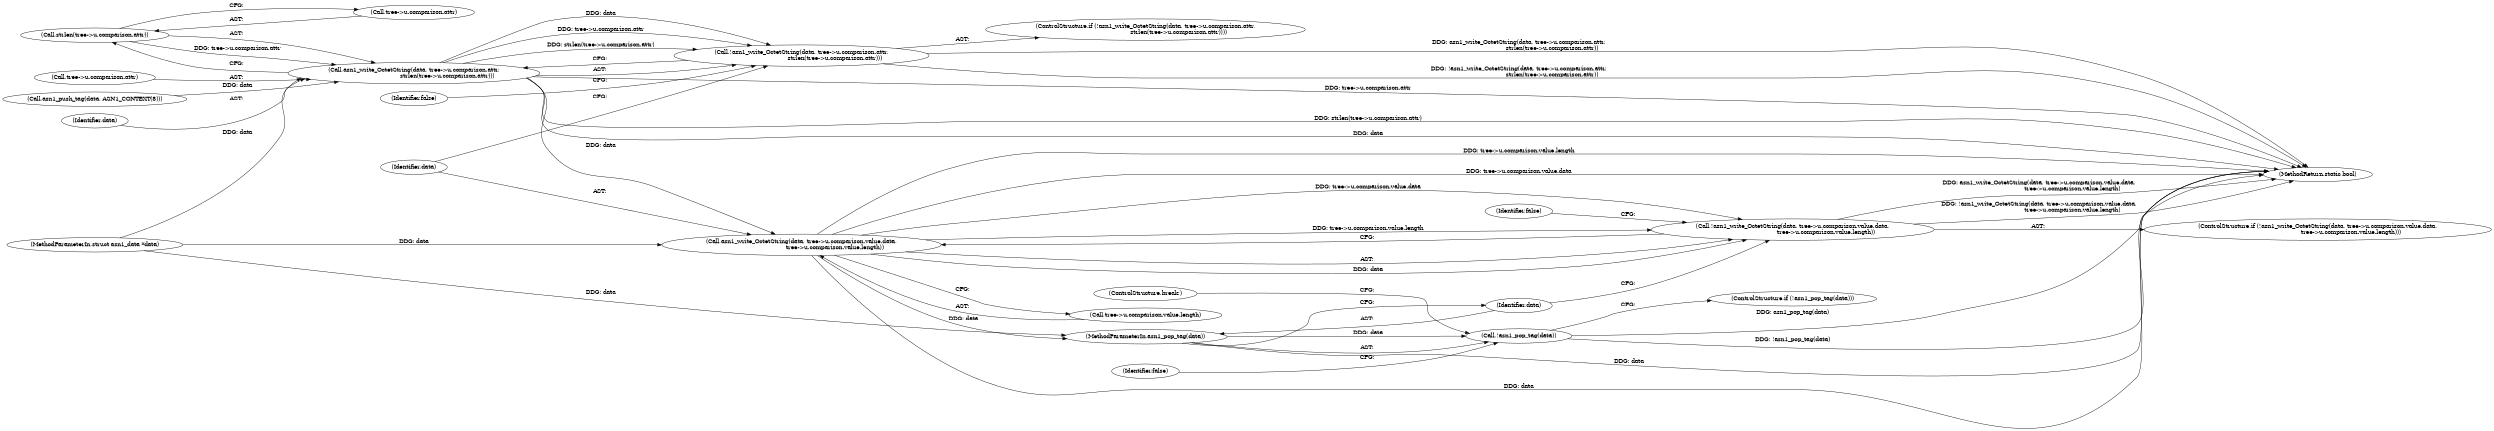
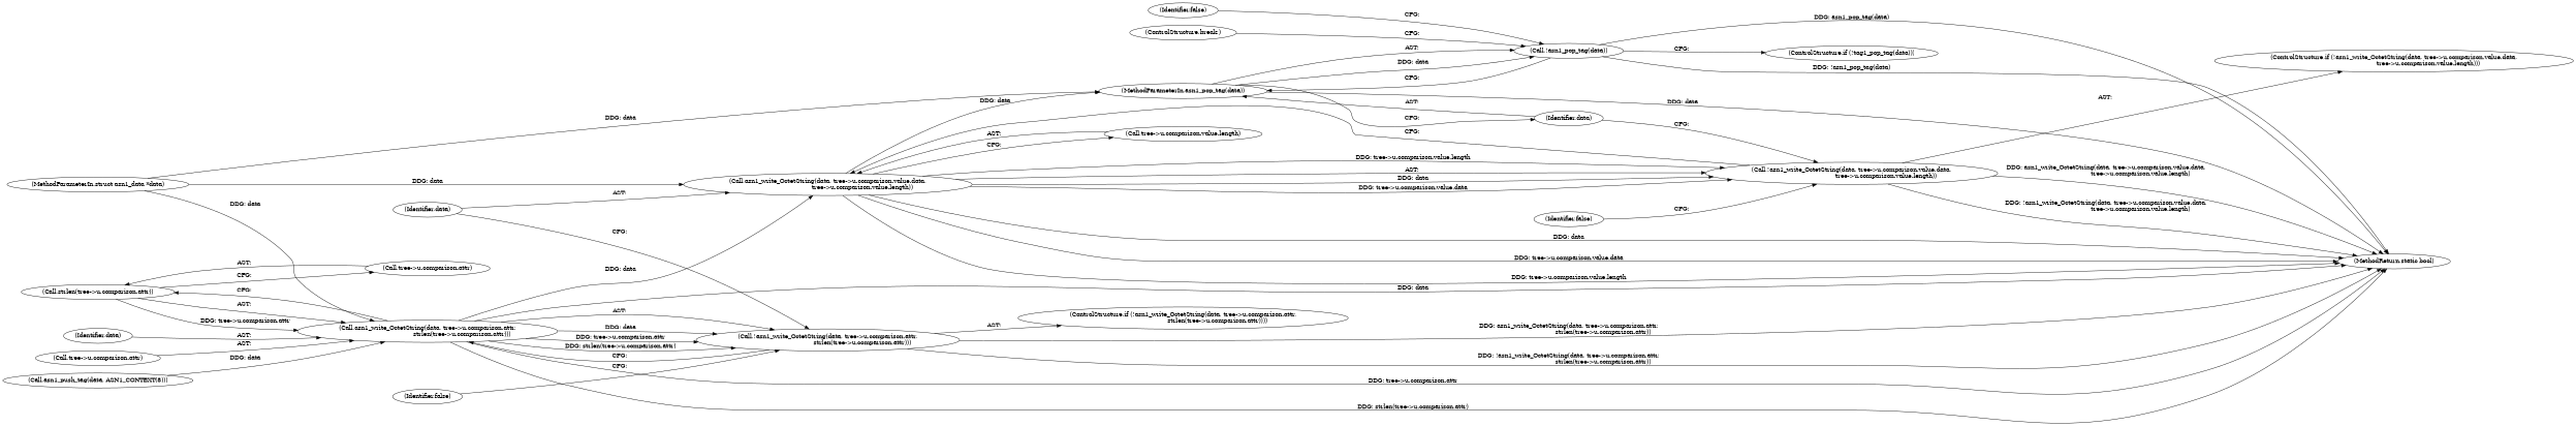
  digraph {
    rankdir=LR
    n1 [label="(Call,strlen(tree->u.comparison.attr))"]
    n2 [label="(Call,asn1_write_OctetString(data, tree->u.comparison.attr,\n                                     strlen(tree->u.comparison.attr)))"]
    n3 [label="(Call,tree->u.comparison.attr)"]
    n4 [label="(Call,!asn1_write_OctetString(data, tree->u.comparison.attr,\n                                     strlen(tree->u.comparison.attr)))"]
    n5 [label="(Call,asn1_write_OctetString(data, tree->u.comparison.value.data,\n                                     tree->u.comparison.value.length))"]
    n6 [label="(MethodReturn,static bool)"]
    n7 [label="(ControlStructure,if (!asn1_write_OctetString(data, tree->u.comparison.attr,\n                                     strlen(tree->u.comparison.attr))))"]
    n8 [label="(Call,!asn1_write_OctetString(data, tree->u.comparison.value.data,\n                                     tree->u.comparison.value.length))"]
    n9 [label="(MethodParameterIn,asn1_pop_tag(data))"]
    n10 [label="(Call,tree->u.comparison.value.length)"]
    n11 [label="(ControlStructure,if (!asn1_write_OctetString(data, tree->u.comparison.value.data,\n                                     tree->u.comparison.value.length)))"]
    n12 [label="(Call,!asn1_pop_tag(data))"]
    n13 [label="(Identifier,data)"]
-   n14 [label="(ControlStructure,if (!asn1_pop_tag(data)))"]
+   n14 [label="(ControlStructure,if (!tag1_pop_tag(data)))"]
    n15 [label="(Identifier,false)"]
    n16 [label="(Identifier,false)"]
    n17 [label="(Identifier,false)"]
    n18 [label="(MethodParameterIn,struct asn1_data *data)"]
    n19 [label="(Call,tree->u.comparison.attr)"]
    n20 [label="(Call,asn1_push_tag(data, ASN1_CONTEXT(8)))"]
    n21 [label="(Identifier,data)"]
    n22 [label="(ControlStructure,break;)"]
    n23 [label="(Identifier,data)"]
    n1 -> n2 [label="AST: "]
    n1 -> n2 [label="DDG: tree->u.comparison.attr"]
    n1 -> n3 [label="CFG: "]
    n2 -> n1 [label="CFG: "]
    n2 -> n4 [label="AST: "]
    n2 -> n4 [label="DDG: data"]
    n2 -> n4 [label="DDG: tree->u.comparison.attr"]
    n2 -> n4 [label="DDG: strlen(tree->u.comparison.attr)"]
    n2 -> n5 [label="DDG: data"]
    n2 -> n6 [label="DDG: tree->u.comparison.attr"]
    n2 -> n6 [label="DDG: strlen(tree->u.comparison.attr)"]
    n2 -> n6 [label="DDG: data"]
    n3 -> n1 [label="AST: "]
    n4 -> n2 [label="CFG: "]
    n4 -> n6 [label="DDG: !asn1_write_OctetString(data, tree->u.comparison.attr,\n                                     strlen(tree->u.comparison.attr))"]
    n4 -> n6 [label="DDG: asn1_write_OctetString(data, tree->u.comparison.attr,\n                                     strlen(tree->u.comparison.attr))"]
    n4 -> n7 [label="AST: "]
    n5 -> n6 [label="DDG: data"]
    n5 -> n6 [label="DDG: tree->u.comparison.value.length"]
    n5 -> n6 [label="DDG: tree->u.comparison.value.data"]
    n5 -> n8 [label="AST: "]
    n5 -> n8 [label="DDG: data"]
    n5 -> n8 [label="DDG: tree->u.comparison.value.data"]
    n5 -> n8 [label="DDG: tree->u.comparison.value.length"]
    n5 -> n9 [label="DDG: data"]
    n5 -> n10 [label="CFG: "]
    n8 -> n5 [label="CFG: "]
    n8 -> n6 [label="DDG: !asn1_write_OctetString(data, tree->u.comparison.value.data,\n                                     tree->u.comparison.value.length)"]
    n8 -> n6 [label="DDG: asn1_write_OctetString(data, tree->u.comparison.value.data,\n                                     tree->u.comparison.value.length)"]
    n8 -> n11 [label="AST: "]
    n9 -> n6 [label="DDG: data"]
    n9 -> n12 [label="AST: "]
    n9 -> n12 [label="DDG: data"]
    n9 -> n13 [label="CFG: "]
    n10 -> n5 [label="AST: "]
    n12 -> n6 [label="DDG: !asn1_pop_tag(data)"]
    n12 -> n6 [label="DDG: asn1_pop_tag(data)"]
+   n12 -> n9 [label="CFG: "]
    n12 -> n14 [label="CFG: "]
    n13 -> n8 [label="CFG: "]
    n13 -> n9 [label="AST: "]
    n15 -> n12 [label="CFG: "]
    n16 -> n4 [label="CFG: "]
    n17 -> n8 [label="CFG: "]
    n18 -> n2 [label="DDG: data"]
    n18 -> n5 [label="DDG: data"]
    n18 -> n9 [label="DDG: data"]
    n19 -> n2 [label="AST: "]
    n20 -> n2 [label="DDG: data"]
    n21 -> n2 [label="AST: "]
    n22 -> n12 [label="CFG: "]
    n23 -> n4 [label="CFG: "]
    n23 -> n5 [label="AST: "]
  }
